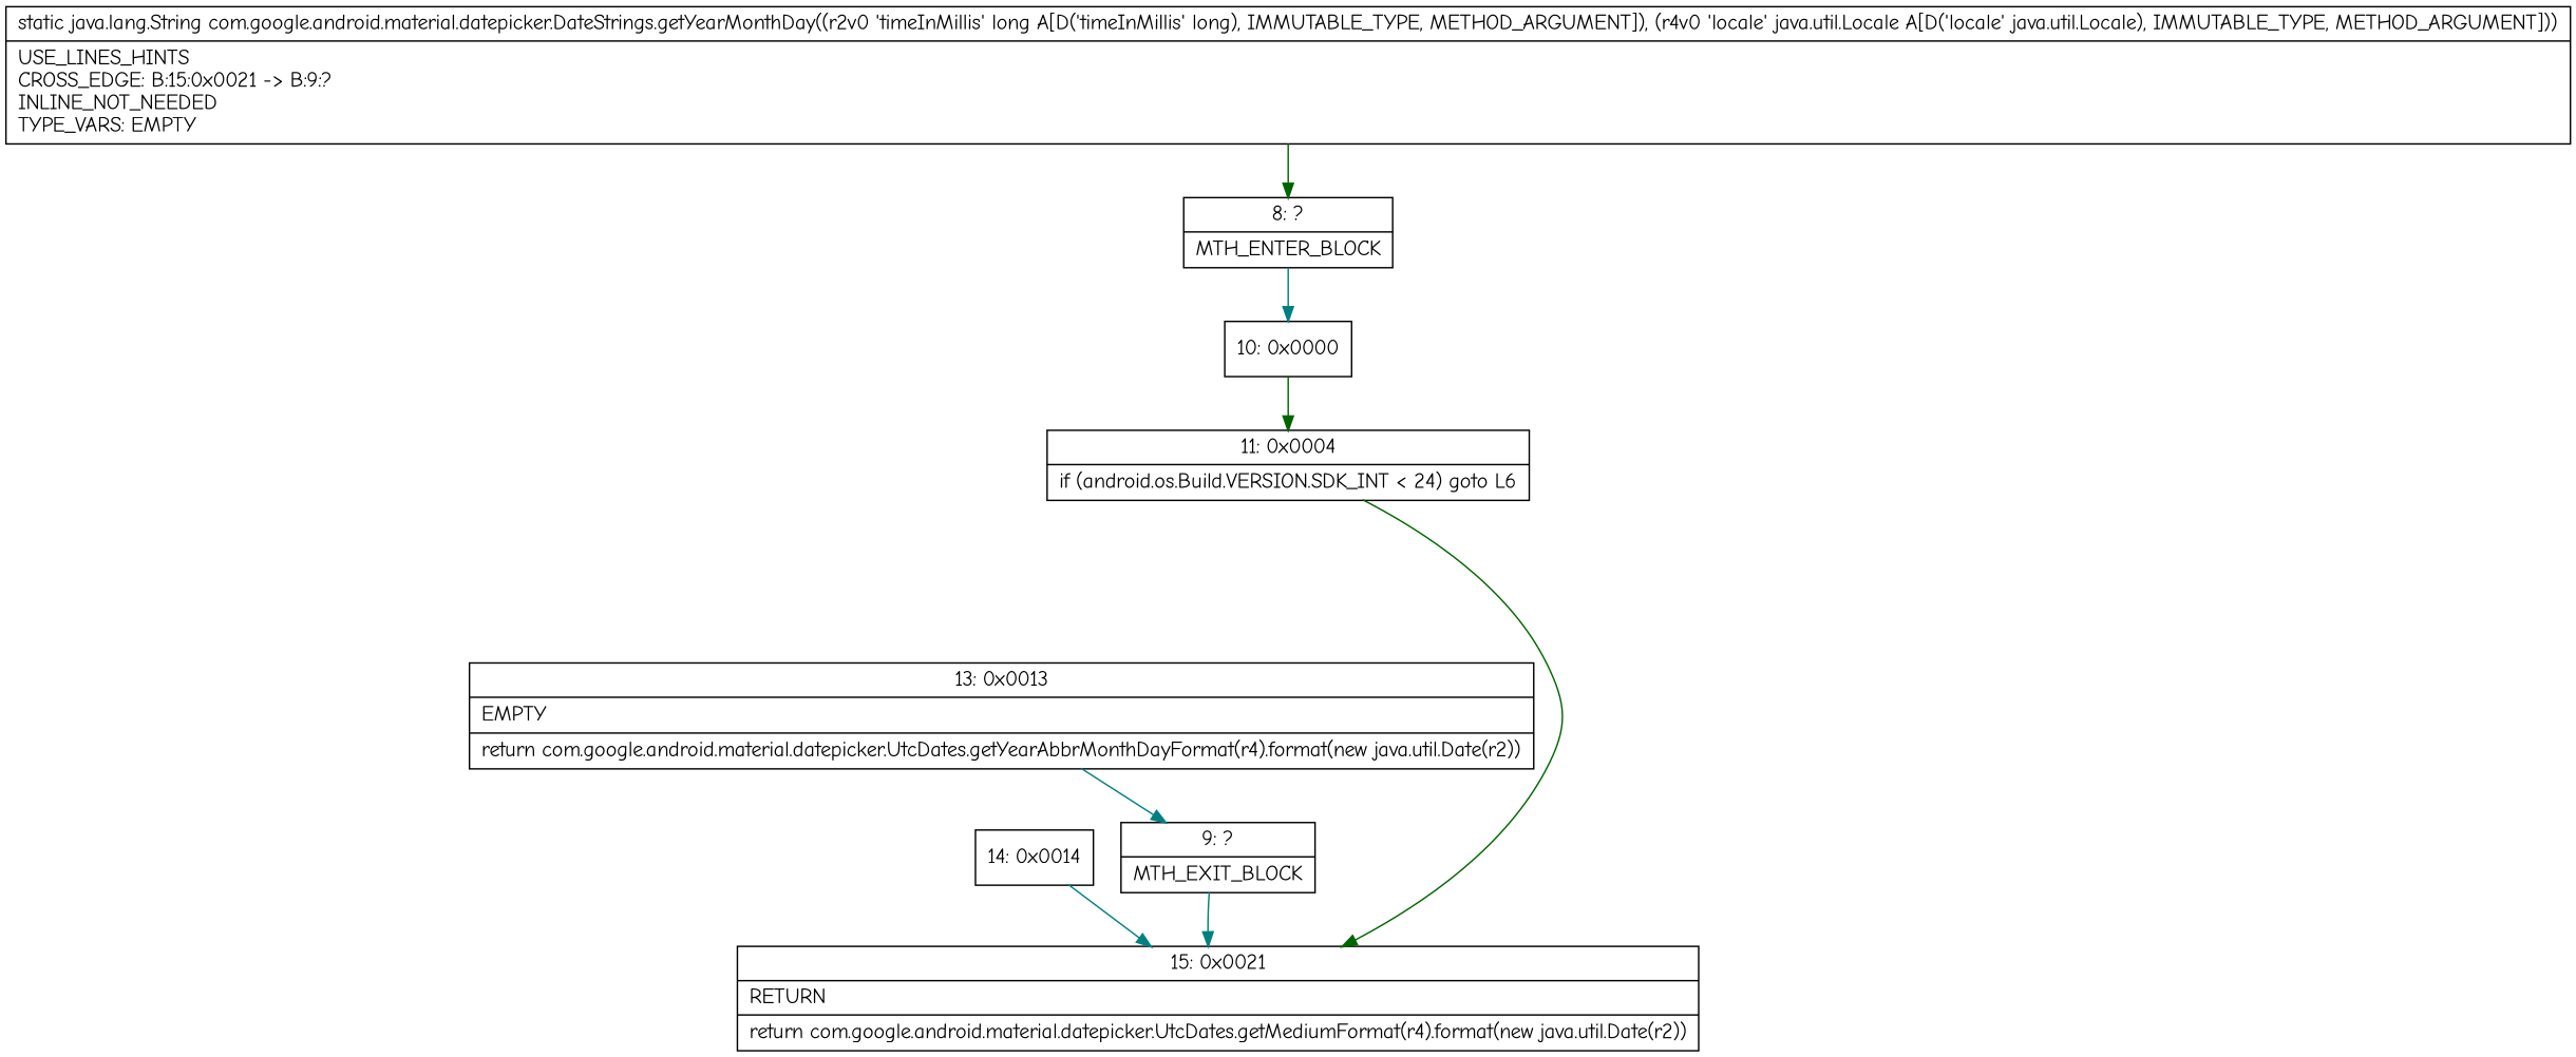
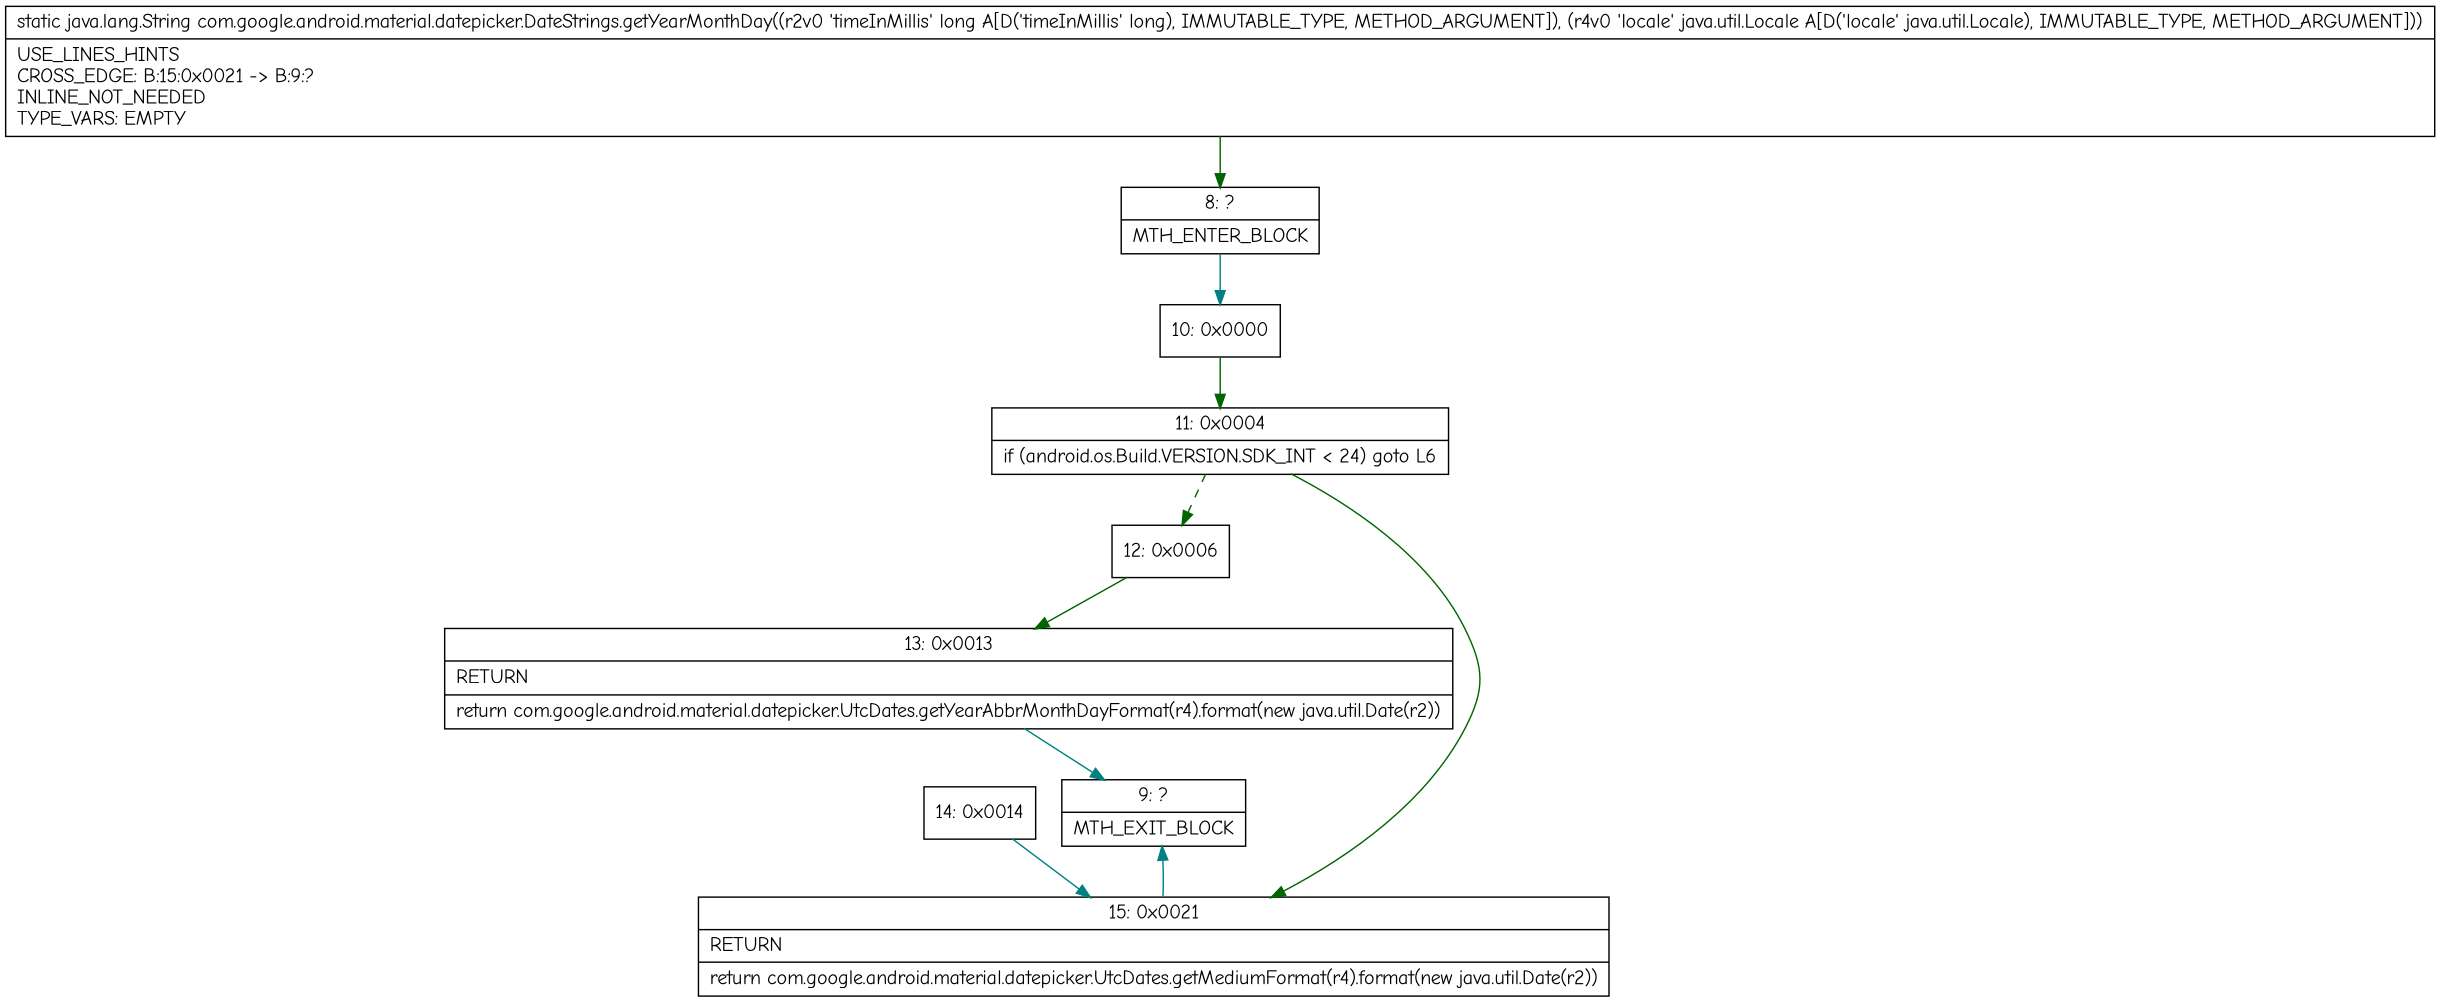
  digraph {
    fontname="Comic Neue"
    node [fontname="Comic Neue" shape=record]
    edge [color=darkgreen fontname="Comic Neue"]
    n1 [label="{8\:\ ?|MTH_ENTER_BLOCK\l}"]
    n2 [label="{10\:\ 0x0000}"]
    n3 [label="{11\:\ 0x0004|if (android.os.Build.VERSION.SDK_INT \< 24) goto L6\l}"]
+   n4 [label="{12\:\ 0x0006}"]
    n5 [label="{15\:\ 0x0021|RETURN\l|return com.google.android.material.datepicker.UtcDates.getMediumFormat(r4).format(new java.util.Date(r2))\l}"]
-   n6 [label="{13\:\ 0x0013|EMPTY\l|return com.google.android.material.datepicker.UtcDates.getYearAbbrMonthDayFormat(r4).format(new java.util.Date(r2))\l}"]
+   n6 [label="{13\:\ 0x0013|RETURN\l|return com.google.android.material.datepicker.UtcDates.getYearAbbrMonthDayFormat(r4).format(new java.util.Date(r2))\l}"]
    n7 [label="{14\:\ 0x0014}"]
    n8 [label="{9\:\ ?|MTH_EXIT_BLOCK\l}"]
    n9 [label="{static java.lang.String com.google.android.material.datepicker.DateStrings.getYearMonthDay((r2v0 'timeInMillis' long A[D('timeInMillis' long), IMMUTABLE_TYPE, METHOD_ARGUMENT]), (r4v0 'locale' java.util.Locale A[D('locale' java.util.Locale), IMMUTABLE_TYPE, METHOD_ARGUMENT]))  | USE_LINES_HINTS\lCROSS_EDGE: B:15:0x0021 \-\> B:9:?\lINLINE_NOT_NEEDED\lTYPE_VARS: EMPTY\l}"]
    n1 -> n2 [color=teal]
    n2 -> n3
+   n3 -> n4 [style=dashed]
    n3 -> n5
-   n8 -> n5 [color=teal]
+   n4 -> n6
+   n5 -> n8 [color=teal]
    n6 -> n8 [color=teal]
    n7 -> n5 [color=teal]
    n9 -> n1
  }
